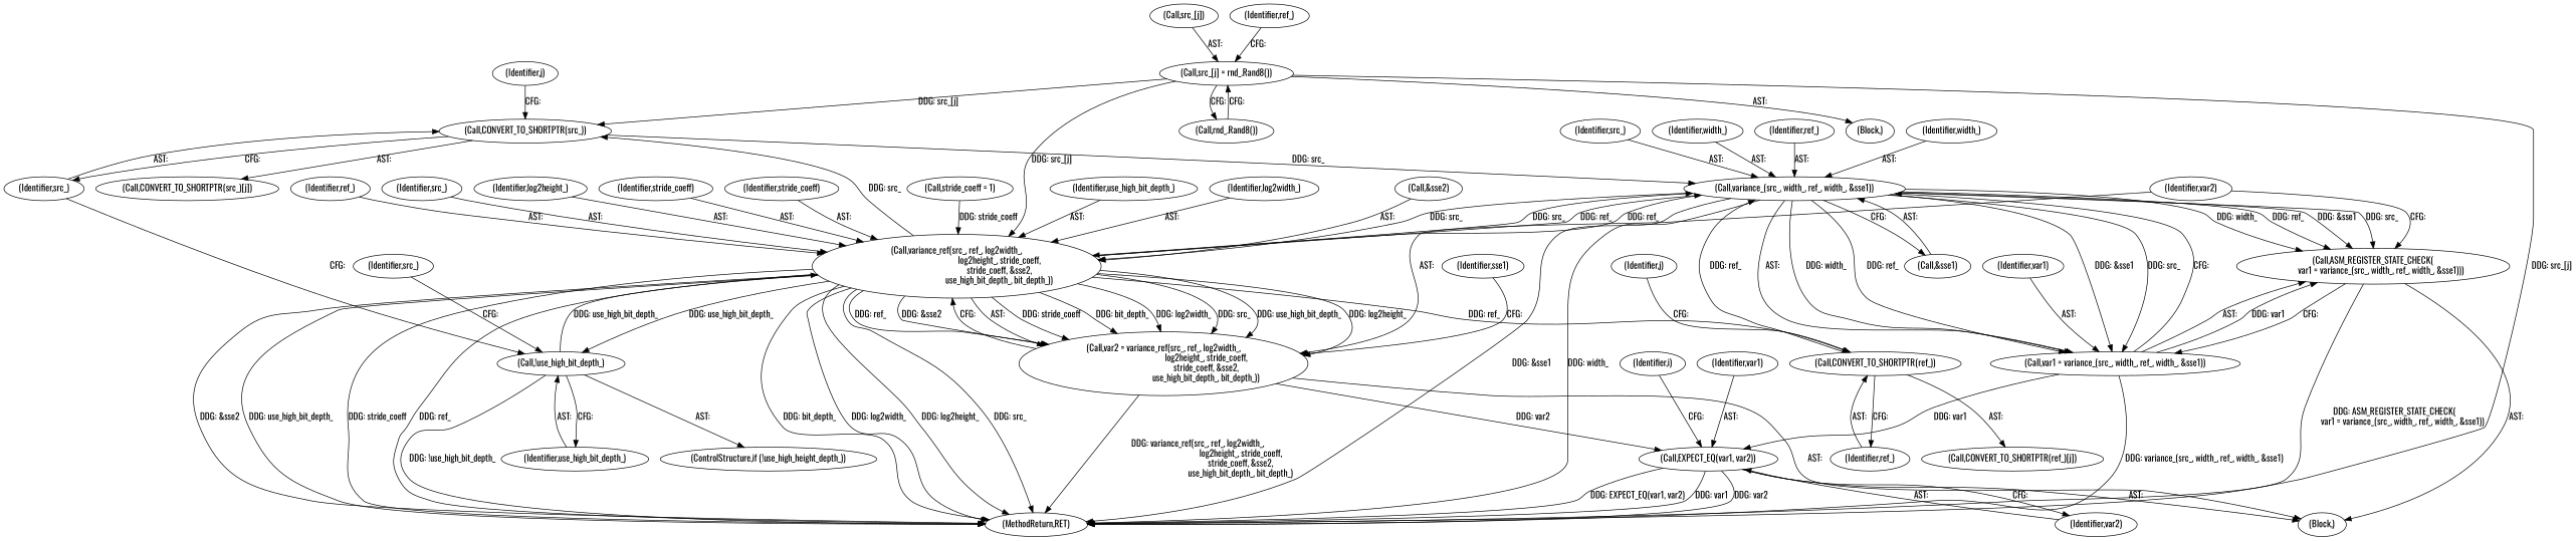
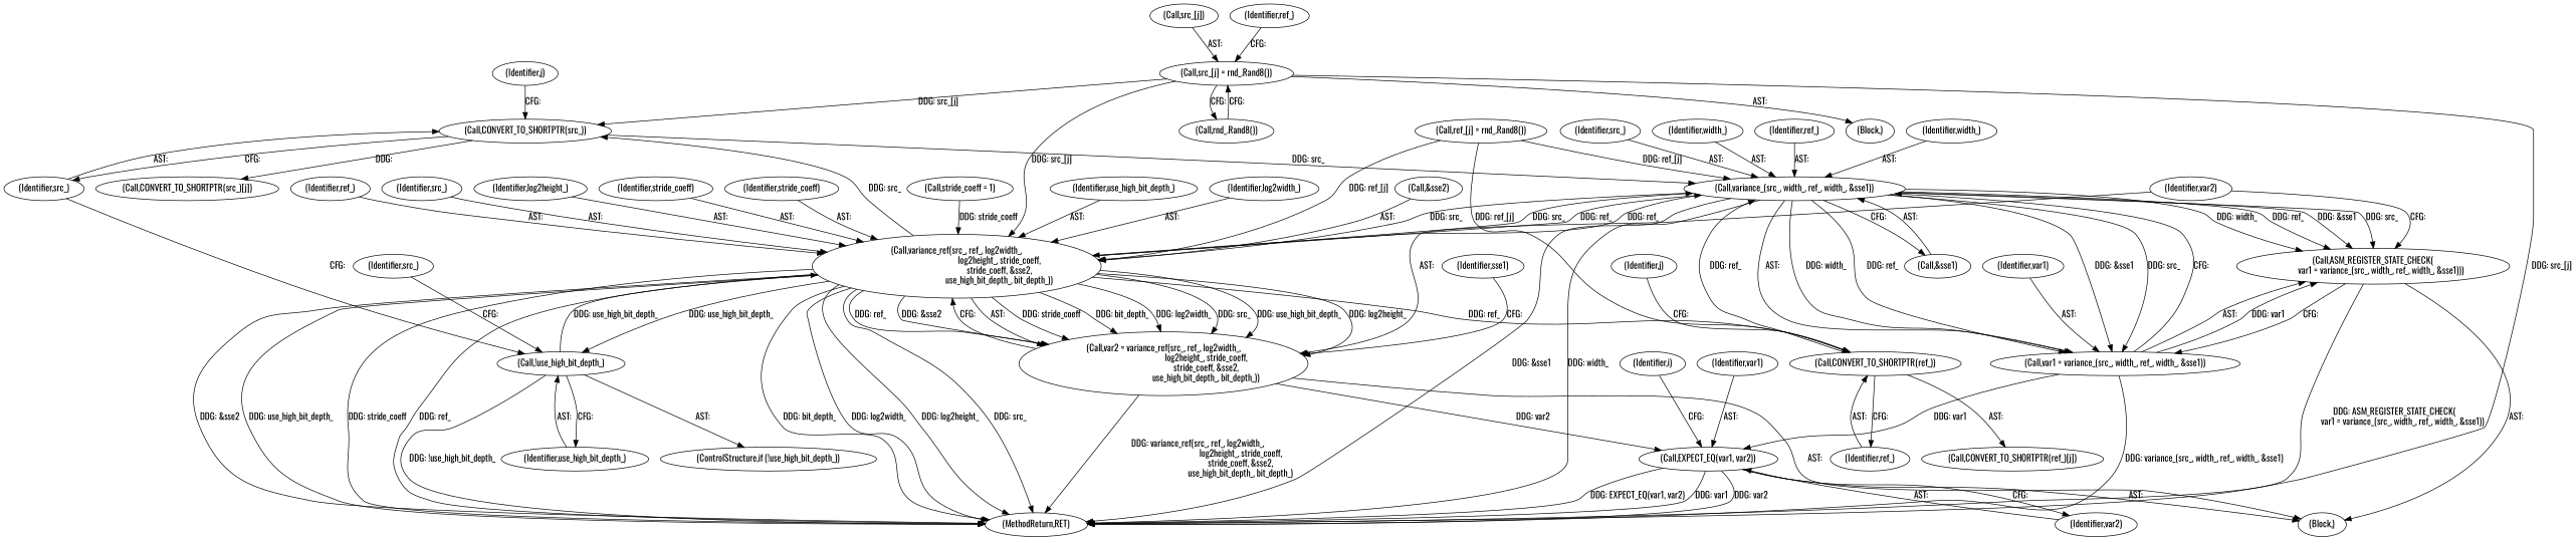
  digraph {
    fontname=Oswald
    node [fontname=Oswald]
    edge [fontname=Oswald]
    n1 [label="(Call,src_[j] = rnd_.Rand8())"]
    n2 [label="(Call,CONVERT_TO_SHORTPTR(src_))"]
    n3 [label="(Call,variance_ref(src_, ref_, log2width_,\n                                           log2height_, stride_coeff,\n                                           stride_coeff, &sse2,\n                                           use_high_bit_depth_, bit_depth_))"]
    n4 [label="(MethodReturn,RET)"]
    n5 [label="(Call,rnd_.Rand8())"]
    n6 [label="(Block,)"]
    n7 [label="(Call,variance_(src_, width_, ref_, width_, &sse1))"]
    n8 [label="(Call,CONVERT_TO_SHORTPTR(src_)[j])"]
    n9 [label="(Identifier,src_)"]
    n10 [label="(Call,ASM_REGISTER_STATE_CHECK(\n        var1 = variance_(src_, width_, ref_, width_, &sse1)))"]
    n11 [label="(Call,var1 = variance_(src_, width_, ref_, width_, &sse1))"]
    n12 [label="(Call,&sse1)"]
    n13 [label="(Call,!use_high_bit_depth_)"]
    n14 [label="(Call,CONVERT_TO_SHORTPTR(ref_))"]
    n15 [label="(Call,var2 = variance_ref(src_, ref_, log2width_,\n                                           log2height_, stride_coeff,\n                                           stride_coeff, &sse2,\n                                           use_high_bit_depth_, bit_depth_))"]
    n16 [label="(Block,)"]
    n17 [label="(Call,EXPECT_EQ(var1, var2))"]
    n18 [label="(Identifier,var2)"]
    n19 [label="(Identifier,use_high_bit_depth_)"]
-   n20 [label="(ControlStructure,if (!use_high_height_depth_))"]
+   n20 [label="(ControlStructure,if (!use_high_bit_depth_))"]
    n21 [label="(Identifier,ref_)"]
    n22 [label="(Call,CONVERT_TO_SHORTPTR(ref_)[j])"]
    n23 [label="(Call,stride_coeff = 1)"]
    n24 [label="(Identifier,use_high_bit_depth_)"]
    n25 [label="(Identifier,log2width_)"]
    n26 [label="(Call,&sse2)"]
    n27 [label="(Identifier,ref_)"]
    n28 [label="(Identifier,src_)"]
    n29 [label="(Identifier,src_)"]
    n30 [label="(Identifier,width_)"]
    n31 [label="(Identifier,log2height_)"]
    n32 [label="(Identifier,ref_)"]
    n33 [label="(Call,src_[j])"]
    n34 [label="(Identifier,var2)"]
    n35 [label="(Identifier,ref_)"]
    n36 [label="(Identifier,i)"]
+   n37 [label="(Call,ref_[j] = rnd_.Rand8())"]
    n38 [label="(Identifier,sse1)"]
    n39 [label="(Identifier,stride_coeff)"]
    n40 [label="(Identifier,j)"]
    n41 [label="(Identifier,stride_coeff)"]
    n42 [label="(Identifier,j)"]
    n43 [label="(Identifier,var1)"]
    n44 [label="(Identifier,var1)"]
    n45 [label="(Identifier,width_)"]
    n46 [label="(Identifier,src_)"]
    n1 -> n2 [label="DDG: src_[j]"]
    n1 -> n3 [label="DDG: src_[j]"]
    n1 -> n4 [label="DDG: src_[j]"]
    n1 -> n5 [label="CFG: "]
    n1 -> n6 [label="AST: "]
    n2 -> n7 [label="DDG: src_"]
-   n2 -> n8 [label="AST: "]
+   n2 -> n8 [label="DDG: "]
    n2 -> n9 [label="CFG: "]
    n3 -> n2 [label="DDG: src_"]
    n3 -> n4 [label="DDG: use_high_bit_depth_"]
    n3 -> n4 [label="DDG: stride_coeff"]
    n3 -> n4 [label="DDG: ref_"]
    n3 -> n4 [label="DDG: bit_depth_"]
    n3 -> n4 [label="DDG: log2width_"]
    n3 -> n4 [label="DDG: log2height_"]
    n3 -> n4 [label="DDG: src_"]
    n3 -> n4 [label="DDG: &sse2"]
    n3 -> n7 [label="DDG: src_"]
    n3 -> n7 [label="DDG: ref_"]
    n3 -> n13 [label="DDG: use_high_bit_depth_"]
    n3 -> n14 [label="DDG: ref_"]
    n3 -> n15 [label="AST: "]
    n3 -> n15 [label="DDG: stride_coeff"]
    n3 -> n15 [label="DDG: bit_depth_"]
    n3 -> n15 [label="DDG: log2width_"]
    n3 -> n15 [label="DDG: src_"]
    n3 -> n15 [label="DDG: use_high_bit_depth_"]
    n3 -> n15 [label="DDG: log2height_"]
    n3 -> n15 [label="DDG: ref_"]
    n3 -> n15 [label="DDG: &sse2"]
    n5 -> n1 [label="CFG: "]
    n7 -> n3 [label="DDG: src_"]
    n7 -> n3 [label="DDG: ref_"]
    n7 -> n4 [label="DDG: &sse1"]
    n7 -> n4 [label="DDG: width_"]
    n7 -> n10 [label="DDG: width_"]
    n7 -> n10 [label="DDG: ref_"]
    n7 -> n10 [label="DDG: &sse1"]
    n7 -> n10 [label="DDG: src_"]
    n7 -> n11 [label="AST: "]
    n7 -> n11 [label="DDG: width_"]
    n7 -> n11 [label="DDG: ref_"]
    n7 -> n11 [label="DDG: &sse1"]
    n7 -> n11 [label="DDG: src_"]
    n7 -> n12 [label="CFG: "]
    n9 -> n2 [label="AST: "]
    n9 -> n13 [label="CFG: "]
    n10 -> n4 [label="DDG: ASM_REGISTER_STATE_CHECK(\n        var1 = variance_(src_, width_, ref_, width_, &sse1))"]
    n10 -> n11 [label="CFG: "]
    n10 -> n16 [label="AST: "]
    n11 -> n4 [label="DDG: variance_(src_, width_, ref_, width_, &sse1)"]
    n11 -> n7 [label="CFG: "]
    n11 -> n10 [label="AST: "]
    n11 -> n10 [label="DDG: var1"]
    n11 -> n17 [label="DDG: var1"]
    n12 -> n7 [label="AST: "]
    n13 -> n3 [label="DDG: use_high_bit_depth_"]
    n13 -> n4 [label="DDG: !use_high_bit_depth_"]
    n13 -> n19 [label="CFG: "]
    n13 -> n20 [label="AST: "]
    n14 -> n7 [label="DDG: ref_"]
    n14 -> n21 [label="CFG: "]
    n14 -> n22 [label="AST: "]
    n15 -> n3 [label="CFG: "]
    n15 -> n4 [label="DDG: variance_ref(src_, ref_, log2width_,\n                                           log2height_, stride_coeff,\n                                           stride_coeff, &sse2,\n                                           use_high_bit_depth_, bit_depth_)"]
    n15 -> n16 [label="AST: "]
    n15 -> n17 [label="DDG: var2"]
    n17 -> n4 [label="DDG: EXPECT_EQ(var1, var2)"]
    n17 -> n4 [label="DDG: var1"]
    n17 -> n4 [label="DDG: var2"]
    n17 -> n16 [label="AST: "]
    n17 -> n18 [label="CFG: "]
    n18 -> n17 [label="AST: "]
    n19 -> n13 [label="AST: "]
    n21 -> n14 [label="AST: "]
    n23 -> n3 [label="DDG: stride_coeff"]
    n24 -> n3 [label="AST: "]
    n25 -> n3 [label="AST: "]
    n26 -> n3 [label="AST: "]
    n27 -> n3 [label="AST: "]
    n28 -> n3 [label="AST: "]
    n29 -> n13 [label="CFG: "]
    n30 -> n7 [label="AST: "]
    n31 -> n3 [label="AST: "]
    n32 -> n7 [label="AST: "]
    n33 -> n1 [label="AST: "]
    n34 -> n10 [label="CFG: "]
    n34 -> n15 [label="AST: "]
    n35 -> n1 [label="CFG: "]
    n36 -> n17 [label="CFG: "]
+   n37 -> n3 [label="DDG: ref_[j]"]
+   n37 -> n7 [label="DDG: ref_[j]"]
+   n37 -> n14 [label="DDG: ref_[j]"]
    n38 -> n15 [label="CFG: "]
    n39 -> n3 [label="AST: "]
    n40 -> n2 [label="CFG: "]
    n41 -> n3 [label="AST: "]
    n42 -> n14 [label="CFG: "]
    n43 -> n11 [label="AST: "]
    n44 -> n17 [label="AST: "]
    n45 -> n7 [label="AST: "]
    n46 -> n7 [label="AST: "]
  }
